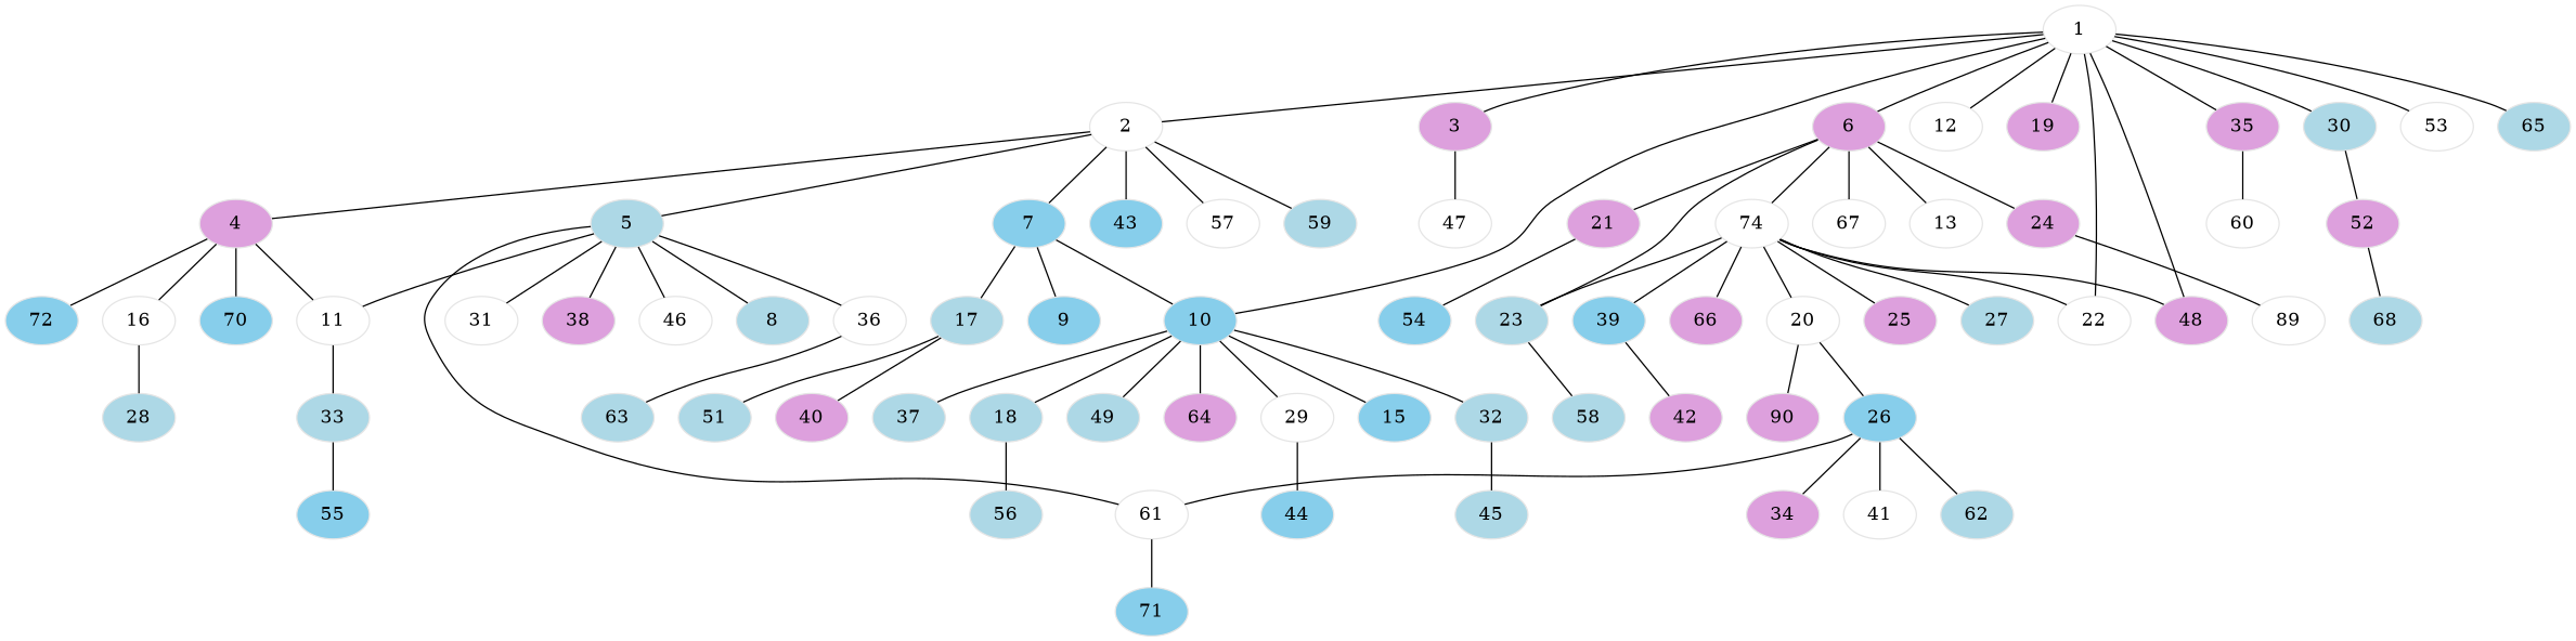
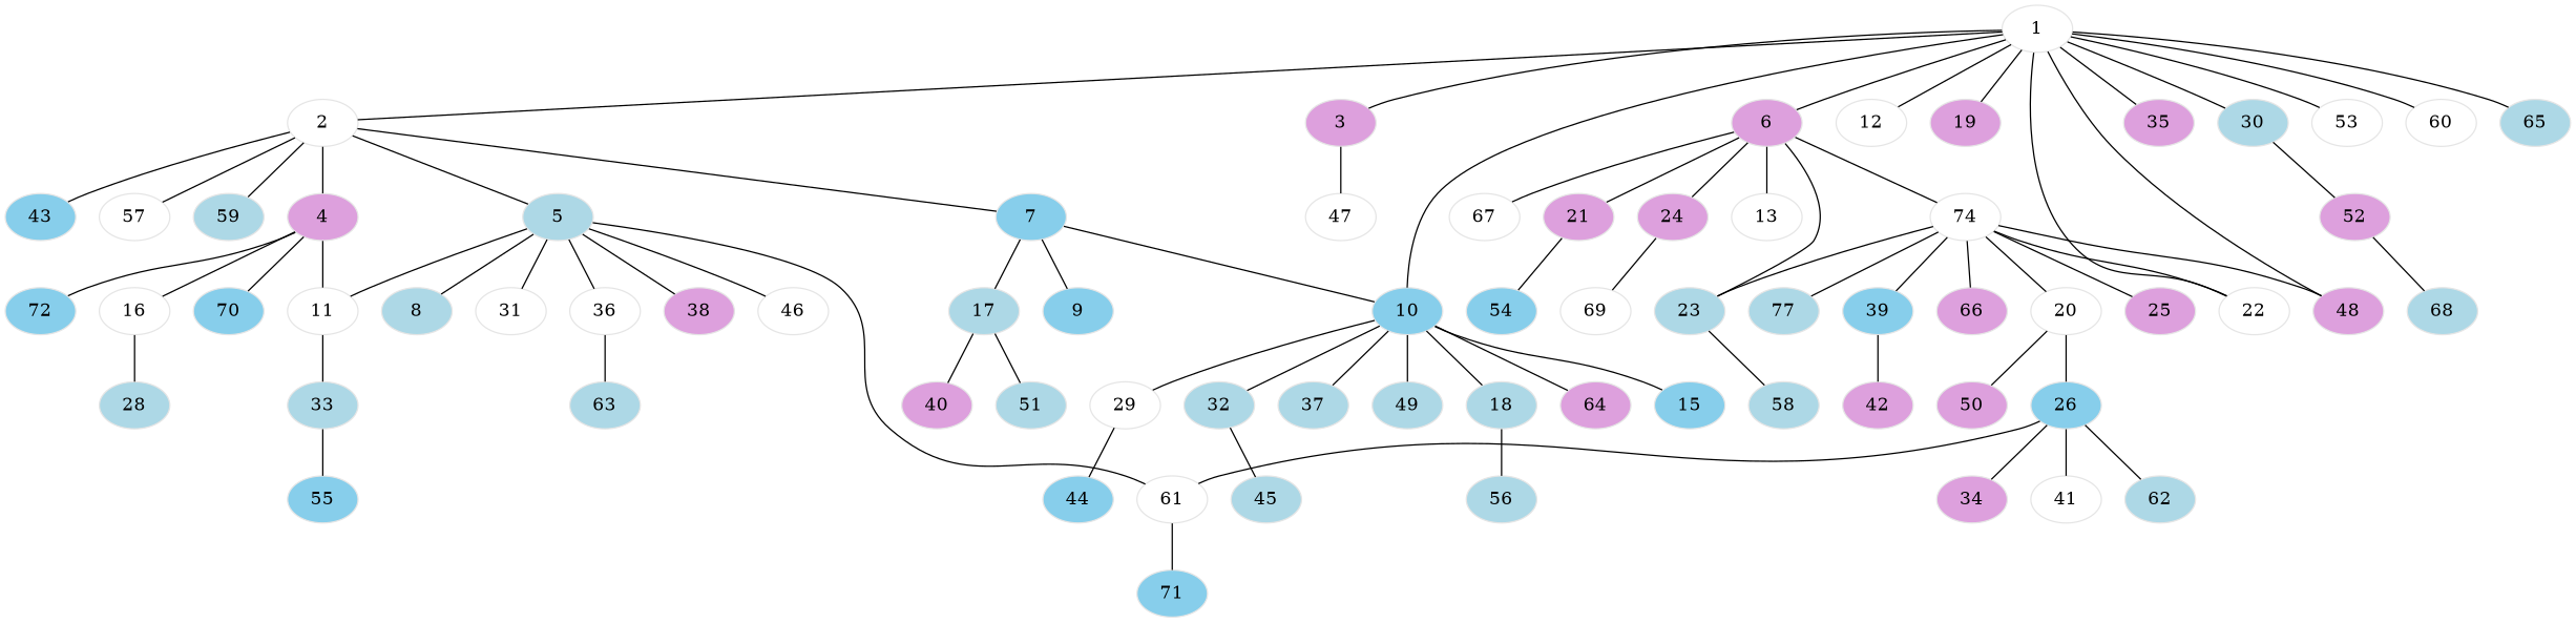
  graph {
    node [color=gray90 fillcolor=white style=filled]
    1
    2
    3 [fillcolor=plum]
    6 [fillcolor=plum]
    10 [fillcolor=skyblue]
    12
    19 [fillcolor=plum]
    22
    30 [fillcolor=lightblue]
    35 [fillcolor=plum]
    48 [fillcolor=plum]
    53
    60
    65 [fillcolor=lightblue]
    4 [fillcolor=plum]
    5 [fillcolor=lightblue]
    7 [fillcolor=skyblue]
    43 [fillcolor=skyblue]
    57
    59 [fillcolor=lightblue]
    47
    13
    n23 [label=74]
    21 [fillcolor=plum]
    23 [fillcolor=lightblue]
    24 [fillcolor=plum]
    67
    15 [fillcolor=skyblue]
    18 [fillcolor=lightblue]
    29
    32 [fillcolor=lightblue]
    37 [fillcolor=lightblue]
    49 [fillcolor=lightblue]
    64 [fillcolor=plum]
    52 [fillcolor=plum]
    11
    16
    70 [fillcolor=skyblue]
    72 [fillcolor=skyblue]
    8 [fillcolor=lightblue]
    31
    36
    38 [fillcolor=plum]
    46
    61
    9 [fillcolor=skyblue]
    17 [fillcolor=lightblue]
    33 [fillcolor=lightblue]
    28 [fillcolor=lightblue]
    63 [fillcolor=lightblue]
    71 [fillcolor=skyblue]
    20
    25 [fillcolor=plum]
-   27 [fillcolor=lightblue]
+   27 [fillcolor=lightblue label=77]
    39 [fillcolor=skyblue]
    66 [fillcolor=plum]
    54 [fillcolor=skyblue]
    58 [fillcolor=lightblue]
-   69 [label=89]
+   69
    40 [fillcolor=plum]
    51 [fillcolor=lightblue]
    56 [fillcolor=lightblue]
    44 [fillcolor=skyblue]
    45 [fillcolor=lightblue]
    55 [fillcolor=skyblue]
    26 [fillcolor=skyblue]
-   50 [fillcolor=plum label=90]
+   50 [fillcolor=plum]
    42 [fillcolor=plum]
    34 [fillcolor=plum]
    41
    62 [fillcolor=lightblue]
    68 [fillcolor=lightblue]
    1 -- 2
    1 -- 3
    1 -- 6
    1 -- 10
    1 -- 12
    1 -- 19
    1 -- 22
    1 -- 30
    1 -- 35
    1 -- 48
    1 -- 53
-   35 -- 60
+   1 -- 60
    1 -- 65
    2 -- 4
    2 -- 5
    2 -- 7
    2 -- 43
    2 -- 57
    2 -- 59
    3 -- 47
    6 -- 13
    6 -- n23
    6 -- 21
    6 -- 23
    6 -- 24
    6 -- 67
    10 -- 15
    10 -- 18
    10 -- 29
    10 -- 32
    10 -- 37
    10 -- 49
    10 -- 64
    30 -- 52
    4 -- 11
    4 -- 16
    4 -- 70
    4 -- 72
    5 -- 11
    5 -- 8
    5 -- 31
    5 -- 36
    5 -- 38
    5 -- 46
    5 -- 61
    7 -- 10
    7 -- 9
    7 -- 17
    n23 -- 22
    n23 -- 48
    n23 -- 23
    n23 -- 20
    n23 -- 25
    n23 -- 27
    n23 -- 39
    n23 -- 66
    21 -- 54
    23 -- 58
    24 -- 69
    18 -- 56
    29 -- 44
    32 -- 45
    52 -- 68
    11 -- 33
    16 -- 28
    36 -- 63
    61 -- 71
    17 -- 40
    17 -- 51
    33 -- 55
    20 -- 26
    20 -- 50
    39 -- 42
    26 -- 61
    26 -- 34
    26 -- 41
    26 -- 62
  }
